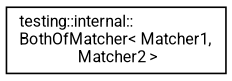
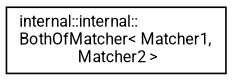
  digraph {
    rankdir=LR
    fontname=Roboto
-   n1 [color=black fillcolor=white fontname=Roboto fontsize=10 height=0.2 label="testing::internal::\lBothOfMatcher\< Matcher1,\l Matcher2 \>" shape=record style=filled width=0.4]
+   n1 [color=black fillcolor=white fontname=Roboto fontsize=10 height=0.2 label="internal::internal::\lBothOfMatcher\< Matcher1,\l Matcher2 \>" shape=record style=filled width=0.4]
  }
